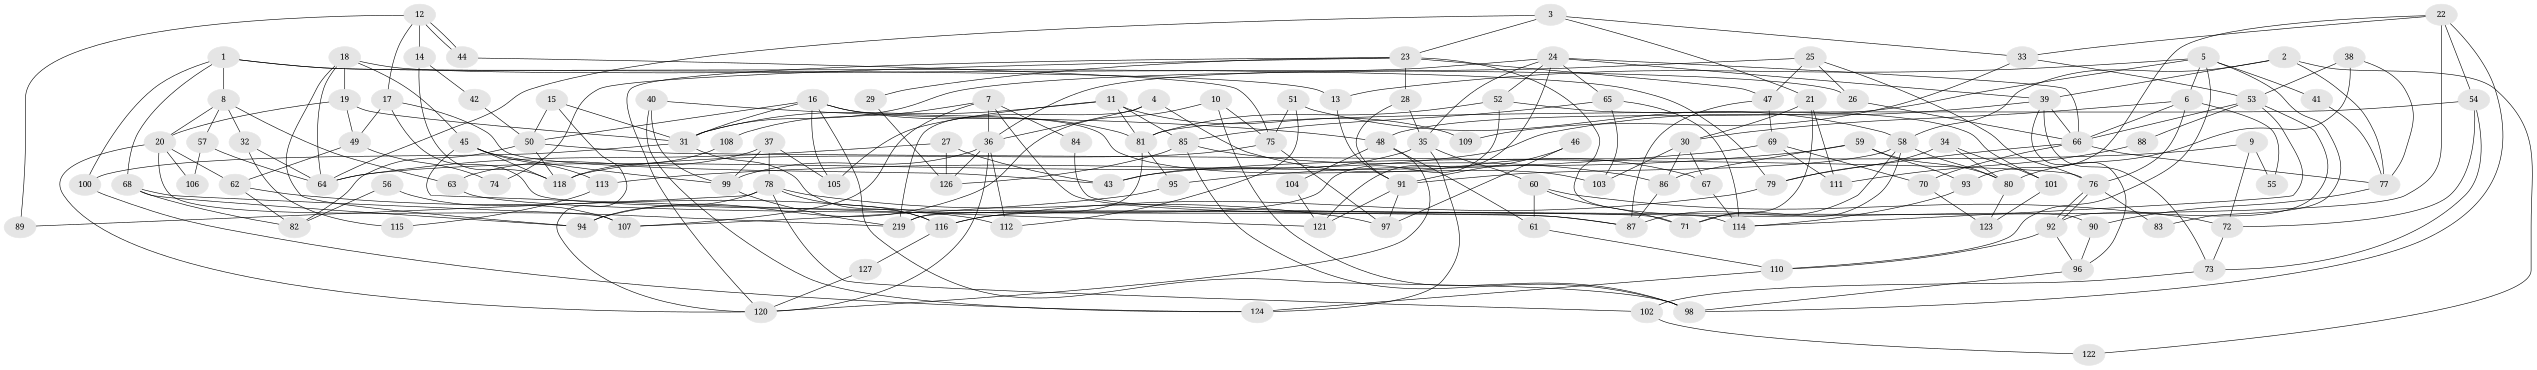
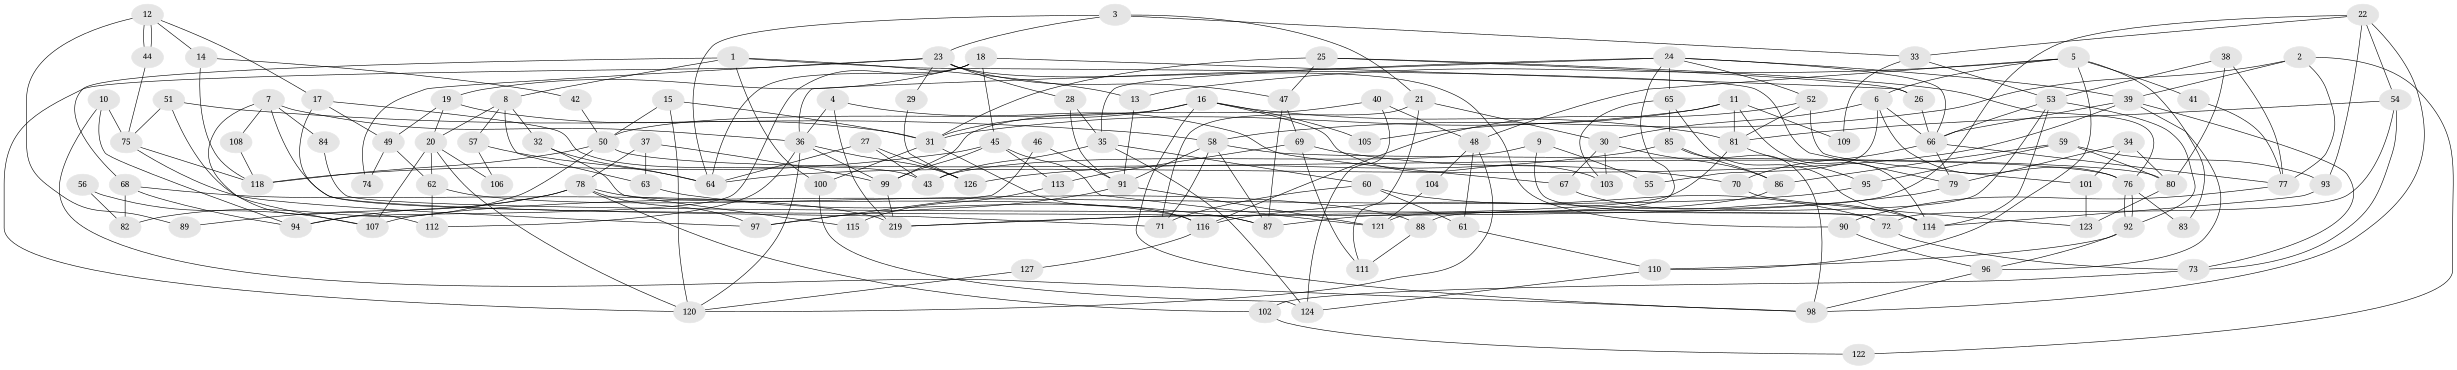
  graph {
    fontname="Noto Serif"
    node [color=gray90 fontname="Noto Serif" style=filled]
    edge [fontname="Noto Serif"]
    1
    8
    13
    68
    79
    100
    20
    32
    57
    63
    91
    n12 [label=219]
    94
    82
    116
    124
    2
    39
    58
    77
    122
    64
    66
    73
    96
    87
    71
    80
    90
    3
    21
    23
    33
    30
    111
    120
    28
    29
    47
    74
    109
    53
    4
    36
    67
    126
    99
    112
    114
    5
    6
    41
    48
    83
    110
    55
    76
    61
    104
    103
    86
    70
    92
    7
    84
    107
    108
    118
    62
    106
    115
    9
    43
    72
    10
    75
    98
    97
    11
    31
    81
    105
    95
    12
    14
    17
    44
    89
    42
    49
    121
    50
    15
    16
    18
    19
    26
    45
    113
    88
    22
    54
    93
    35
    69
    24
    52
    65
    60
    101
    85
    25
    27
    n114 [label=127]
    34
    123
    37
    78
    102
    38
    40
    46
    51
    56
    59
    1 -- 8
    1 -- 13
    1 -- 68
    1 -- 79
    1 -- 100
    8 -- 20
    8 -- 32
    8 -- 57
    8 -- 63
    13 -- 91
    68 -- n12
    68 -- 94
    68 -- 82
    79 -- 116
    100 -- 124
    20 -- 120
    20 -- 107
    20 -- 62
    20 -- 106
    32 -- 64
    32 -- 115
    57 -- 64
    57 -- 106
    63 -- 87
    91 -- 97
    91 -- 121
    116 -- n114
    2 -- 39
    2 -- 58
    2 -- 77
    2 -- 122
    39 -- 64
    39 -- 66
    39 -- 73
    39 -- 96
    58 -- 91
    58 -- 87
    58 -- 71
    58 -- 80
    77 -- 90
    66 -- 79
    66 -- 77
    66 -- 70
    73 -- 102
    96 -- 98
    80 -- 123
    90 -- 96
    3 -- 64
    3 -- 21
    3 -- 23
    3 -- 33
    21 -- 71
    21 -- 30
    21 -- 111
    23 -- 90
    23 -- 120
    23 -- 28
    23 -- 29
    23 -- 47
    23 -- 74
    33 -- 109
    33 -- 53
    30 -- 67
    30 -- 103
    30 -- 86
    28 -- 91
    28 -- 35
    29 -- 126
    47 -- 87
    47 -- 69
    53 -- 66
    53 -- 114
    53 -- 92
    53 -- 88
    4 -- n12
    4 -- 36
    4 -- 67
    36 -- 120
    36 -- 126
    36 -- 99
    36 -- 112
    67 -- 114
    99 -- n12
    5 -- 13
    5 -- 6
    5 -- 41
    5 -- 48
    5 -- 83
    5 -- 110
    6 -- 66
    6 -- 30
    6 -- 55
    6 -- 76
    41 -- 77
    48 -- 120
    48 -- 61
    48 -- 104
    110 -- 124
    76 -- 83
    76 -- 92
    76 -- 92
    61 -- 110
    104 -- 121
    86 -- 87
    70 -- 123
    92 -- 96
    92 -- 110
    7 -- 87
    7 -- 36
    7 -- 84
    7 -- 107
    7 -- 108
    84 -- 114
    108 -- 118
    62 -- 112
-   62 -- 82
+   62 -- 88
    9 -- 55
    9 -- 43
    9 -- 72
    72 -- 73
    10 -- 94
    10 -- 75
    10 -- 98
    75 -- 118
    75 -- 97
    11 -- 109
-   11 -- 85
+   11 -- 114
    11 -- 31
    11 -- 81
    11 -- 105
    31 -- 100
    31 -- 116
    81 -- n12
    81 -- 95
    95 -- 107
    12 -- 14
    12 -- 17
    12 -- 44
    12 -- 44
    12 -- 89
    14 -- 118
    14 -- 42
    17 -- 71
    17 -- 43
    17 -- 49
    44 -- 75
    42 -- 50
    49 -- 74
    49 -- 62
    50 -- 82
    50 -- 76
    50 -- 118
    15 -- 120
    15 -- 31
    15 -- 50
    16 -- 103
    16 -- 98
    16 -- 31
    16 -- 81
    16 -- 105
    16 -- 50
    18 -- 94
    18 -- 64
    18 -- 19
    18 -- 26
    18 -- 45
    19 -- 20
    19 -- 31
    19 -- 49
    26 -- 66
    45 -- 99
    45 -- 118
    45 -- 121
    45 -- 113
    113 -- 115
    88 -- 111
    22 -- n12
    22 -- 33
    22 -- 98
    22 -- 54
    22 -- 93
    54 -- 73
    54 -- 72
    54 -- 81
    93 -- 114
    35 -- 124
    35 -- 43
    35 -- 60
    69 -- 111
    69 -- 70
    69 -- 113
    24 -- 39
    24 -- 66
    24 -- 36
    24 -- 121
    24 -- 35
    24 -- 52
    24 -- 65
    52 -- 116
    52 -- 81
    52 -- 101
    65 -- 114
    65 -- 103
    65 -- 85
    60 -- 71
    60 -- 61
    60 -- 72
    101 -- 123
    85 -- 126
    85 -- 86
    85 -- 98
    25 -- 47
    25 -- 76
    25 -- 31
    25 -- 26
    27 -- 64
    27 -- 126
    27 -- 43
    n114 -- 120
    34 -- 79
    34 -- 80
    34 -- 101
    37 -- 63
    37 -- 99
-   37 -- 105
    37 -- 78
    78 -- 94
    78 -- 116
    78 -- 97
    78 -- 89
    78 -- 102
    102 -- 122
    38 -- 77
    38 -- 80
    38 -- 53
    40 -- 124
    40 -- 99
    40 -- 48
    46 -- 91
    46 -- 97
    51 -- 58
    51 -- 112
    51 -- 75
    56 -- 82
    56 -- 107
    59 -- 80
    59 -- 86
    59 -- 95
    59 -- 93
  }
